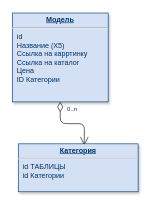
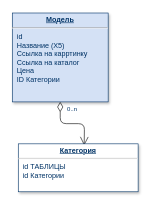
  <mxCell id="0" />
  <mxCell id="1" parent="0" />
  <mxCell id="2" value="&lt;p style=&quot;margin: 0px ; margin-top: 4px ; text-align: center ; text-decoration: underline&quot;&gt;&lt;b&gt;Модель&lt;/b&gt;&lt;/p&gt;&lt;hr&gt;&lt;p style=&quot;margin: 0px ; margin-left: 8px&quot;&gt;id&lt;span style=&quot;white-space: pre&quot;&gt;&#09;&lt;/span&gt;&lt;br&gt;Название (Х5)&lt;/p&gt;&lt;p style=&quot;margin: 0px ; margin-left: 8px&quot;&gt;Ссылка на карртинку&lt;/p&gt;&lt;p style=&quot;margin: 0px ; margin-left: 8px&quot;&gt;Ссылка на каталог&lt;/p&gt;&lt;p style=&quot;margin: 0px ; margin-left: 8px&quot;&gt;Цена&lt;/p&gt;&lt;p style=&quot;margin: 0px ; margin-left: 8px&quot;&gt;ID Категории&lt;/p&gt;" style="verticalAlign=top;align=left;overflow=fill;fontSize=12;fontFamily=Helvetica;html=1;strokeColor=#003366;shadow=1;fillColor=#D4E1F5;fontColor=#003366" parent="1" vertex="1"><mxGeometry x="20" y="20.64" width="160" height="148.36" as="geometry" /></mxCell>
  <mxCell id="3" value="" style="endArrow=open;endSize=12;startArrow=diamondThin;startSize=14;startFill=0;edgeStyle=orthogonalEdgeStyle;" parent="1" source="2" edge="1"><mxGeometry y="160" as="geometry"><mxPoint y="99" as="sourcePoint" x="-250" /><mxPoint x="140" y="241.5" as="targetPoint" /></mxGeometry></mxCell>
  <mxCell id="4" value="0..n" style="resizable=0;align=left;verticalAlign=top;labelBackgroundColor=#ffffff;fontSize=10;strokeColor=#003366;shadow=1;fillColor=#D4E1F5;fontColor=#003366" parent="3" connectable="0" vertex="1"><mxGeometry x="-1" relative="1" as="geometry"><mxPoint x="10" as="offset" /></mxGeometry></mxCell>
- <mxCell id="5" value="&lt;p style=&quot;margin: 0px ; margin-top: 4px ; text-align: center ; text-decoration: underline&quot;&gt;&lt;b&gt;Категория&lt;/b&gt;&lt;/p&gt;&lt;hr&gt;&lt;p style=&quot;margin: 0px ; margin-left: 8px&quot;&gt;id ТАБЛИЦЫ&lt;span&gt;&#09;&lt;/span&gt;&lt;br&gt;id Категории&lt;span&gt;&lt;/span&gt;&lt;br&gt;&lt;/p&gt;" style="verticalAlign=top;align=left;overflow=fill;fontSize=12;fontFamily=Helvetica;html=1;strokeColor=#003366;shadow=1;fillColor=#D4E1F5;fontColor=#003366" vertex="1" parent="1"><mxGeometry x="30" y="239" width="200" height="80" as="geometry" /></mxCell>
+ <mxCell id="5" value="&lt;p style=&quot;margin: 0px ; margin-top: 4px ; text-align: center ; text-decoration: underline&quot;&gt;&lt;b&gt;Категория&lt;/b&gt;&lt;/p&gt;&lt;hr&gt;&lt;p style=&quot;margin: 0px ; margin-left: 8px&quot;&gt;id ТАБЛИЦЫ&lt;span&gt;&#09;&lt;/span&gt;&lt;br&gt;id Категории&lt;span&gt;&lt;/span&gt;&lt;br&gt;&lt;/p&gt;" style="verticalAlign=top;align=left;overflow=fill;fontSize=12;fontFamily=Helvetica;html=1;strokeColor=#003366;shadow=1;fillColor=#ffffff;fontColor=#003366;" vertex="1" parent="1"><mxGeometry x="30" y="239" width="200" height="80" as="geometry" /></mxCell>
